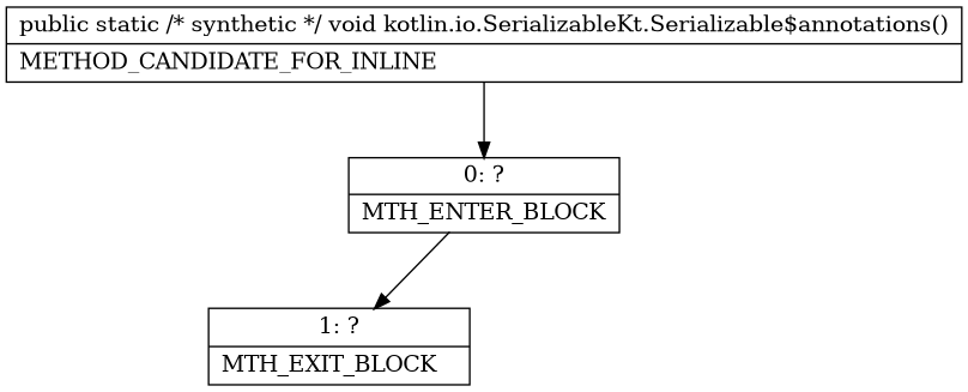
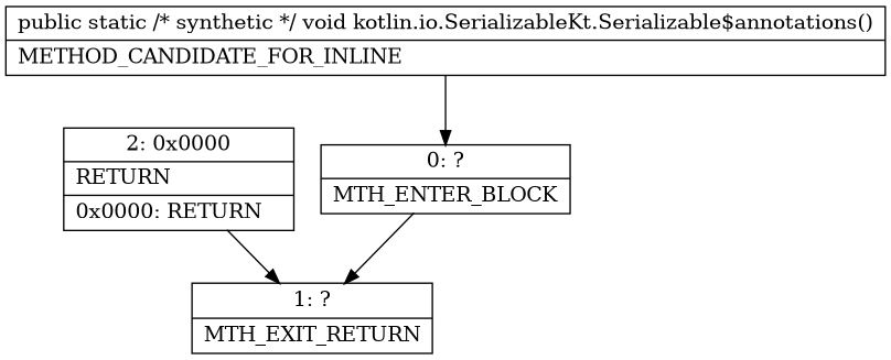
  digraph {
    node [shape=record]
    n1 [label="{0\:\ ?|MTH_ENTER_BLOCK\l}"]
-   n2 [label="{1\:\ ?|MTH_EXIT_BLOCK\l}"]
+   n2 [label="{1\:\ ?|MTH_EXIT_RETURN\l}"]
+   n3 [label="{2\:\ 0x0000|RETURN\l|0x0000: RETURN   \l}"]
    n4 [label="{public static \/* synthetic *\/ void kotlin.io.SerializableKt.Serializable$annotations()  | METHOD_CANDIDATE_FOR_INLINE\l}"]
    n1 -> n2
+   n3 -> n2
    n4 -> n1
  }
